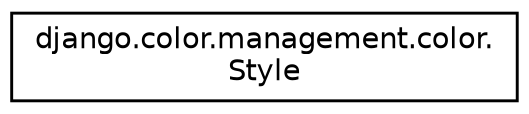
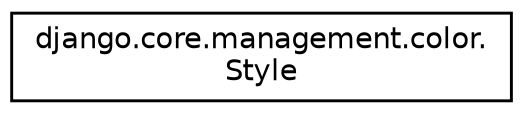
  digraph {
    rankdir=TB
-   n1 [color=black fillcolor=white fontname=Helvetica fontsize=10 height=0.2 label="django.color.management.color.\lStyle" shape=record style=filled width=0.4]
+   n1 [color=black fillcolor=white fontname=Helvetica fontsize=10 height=0.2 label="django.core.management.color.\lStyle" shape=record style=filled width=0.4]
  }
